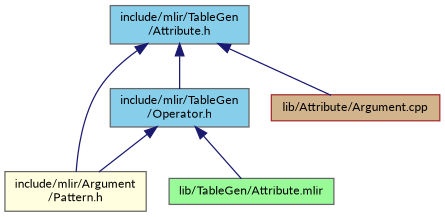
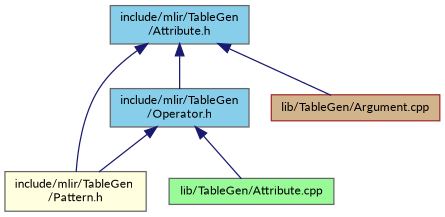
  digraph {
    fontname=Lato
    node [color=gray40 fillcolor=skyblue fontname=Lato fontsize=10 shape=record style=filled]
    edge [color=midnightblue dir=back fontname=Lato fontsize=10 labelfontname=Helvetica labelfontsize=10 style=solid]
    n1 [fontcolor=black height=0.2 label="include/mlir/TableGen\l/Attribute.h" width=0.4]
    n2 [height=0.2 label="include/mlir/TableGen\l/Operator.h" width=0.4]
-   n3 [fillcolor=lightyellow height=0.2 label="include/mlir/Argument\l/Pattern.h" width=0.4]
-   n4 [color=brown fillcolor=tan height=0.2 label="lib/Attribute/Argument.cpp" width=0.4]
-   n5 [fillcolor=palegreen height=0.2 label="lib/TableGen/Attribute.mlir" width=0.4]
+   n3 [fillcolor=lightyellow height=0.2 label="include/mlir/TableGen\l/Pattern.h" width=0.4]
+   n4 [color=brown fillcolor=tan height=0.2 label="lib/TableGen/Argument.cpp" width=0.4]
+   n5 [fillcolor=palegreen height=0.2 label="lib/TableGen/Attribute.cpp" width=0.4]
    n1 -> n2
    n1 -> n3
    n1 -> n4
    n2 -> n3
    n2 -> n5
  }
